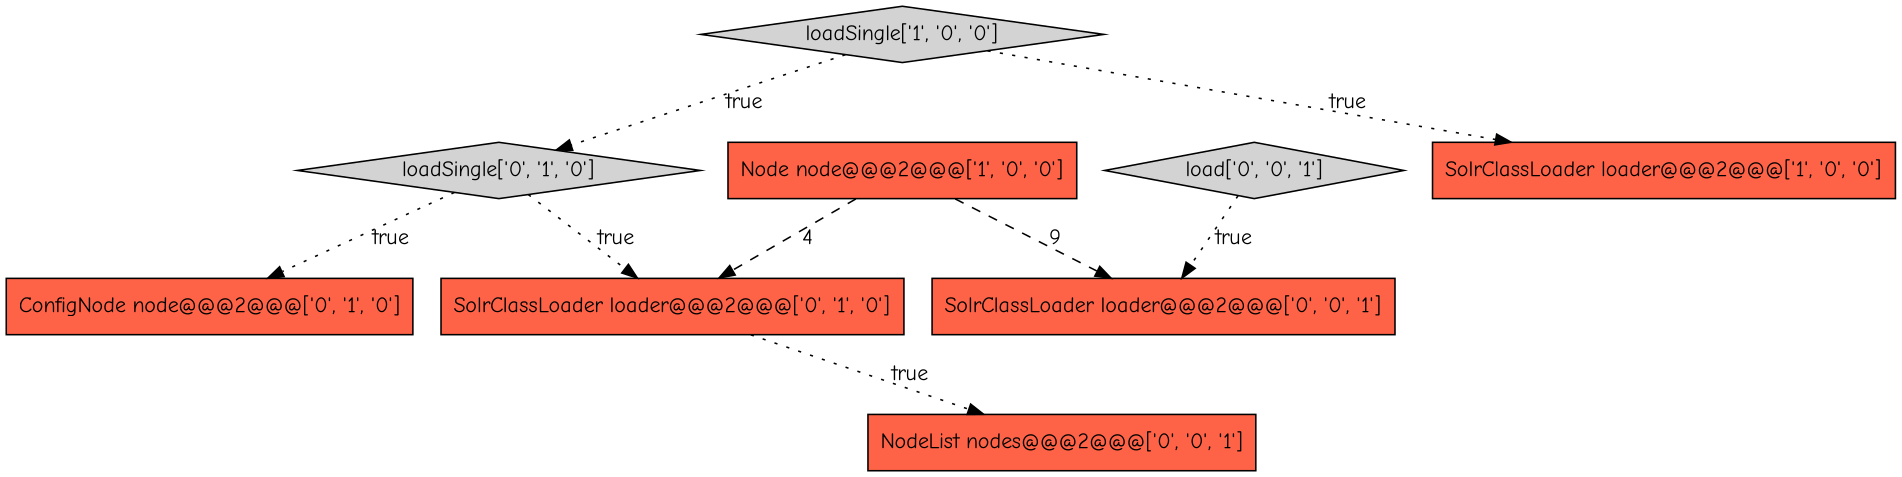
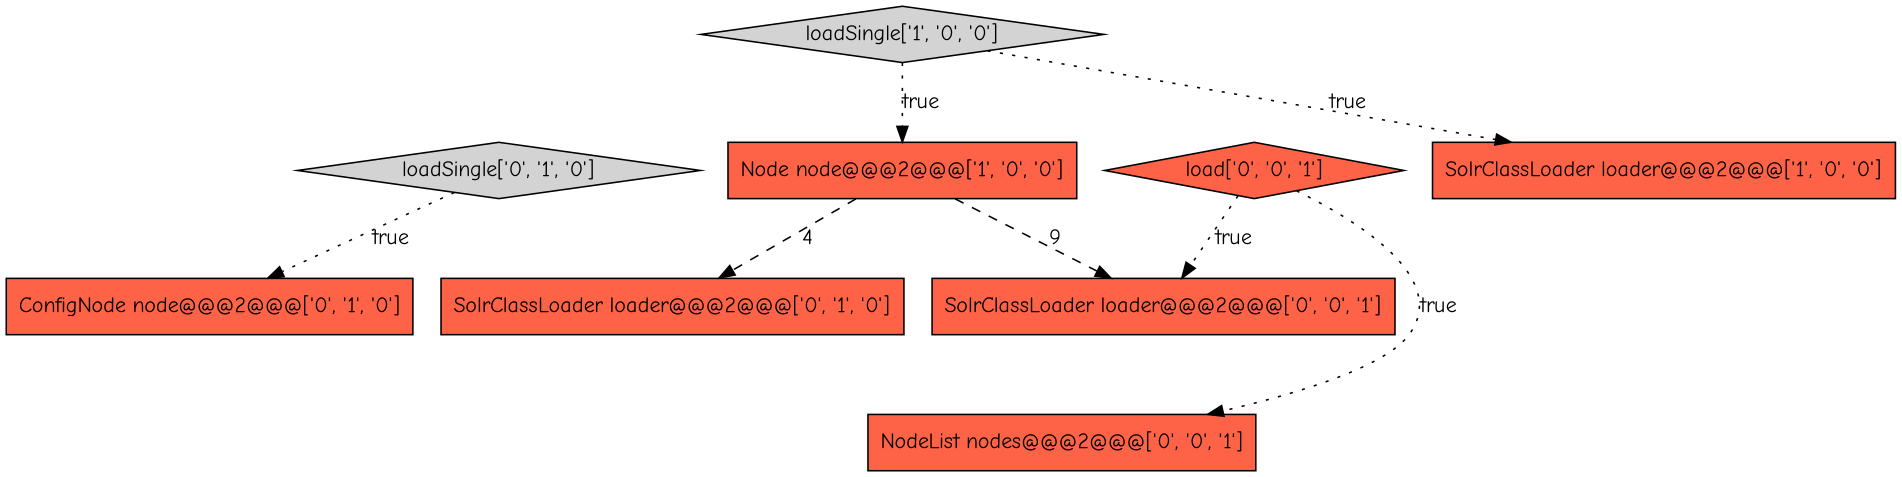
  digraph {
    fontname="Comic Neue"
    node [fillcolor=tomato fontname="Comic Neue" shape=box style=filled]
    edge [fontname="Comic Neue" style=dotted]
    n1 [label="NodeList nodes@@@2@@@['0', '0', '1']"]
    n2 [label="SolrClassLoader loader@@@2@@@['0', '1', '0']"]
    n3 [label="SolrClassLoader loader@@@2@@@['0', '0', '1']"]
    n4 [fillcolor=lightgray label="loadSingle['0', '1', '0']" shape=diamond]
    n5 [label="ConfigNode node@@@2@@@['0', '1', '0']"]
    n6 [fillcolor=lightgray label="loadSingle['1', '0', '0']" shape=diamond]
    n7 [label="Node node@@@2@@@['1', '0', '0']"]
    n8 [label="SolrClassLoader loader@@@2@@@['1', '0', '0']"]
-   n9 [fillcolor=lightgray label="load['0', '0', '1']" shape=diamond]
-   n4 -> n2 [label=true]
+   n9 [label="load['0', '0', '1']" shape=diamond]
    n4 -> n5 [label=true]
-   n6 -> n4 [label=true]
+   n6 -> n7 [label=true]
    n6 -> n8 [label=true]
    n7 -> n2 [label=4 style=dashed]
    n7 -> n3 [label=9 style=dashed]
-   n2 -> n1 [label=true]
+   n9 -> n1 [label=true]
    n9 -> n3 [label=true]
  }
